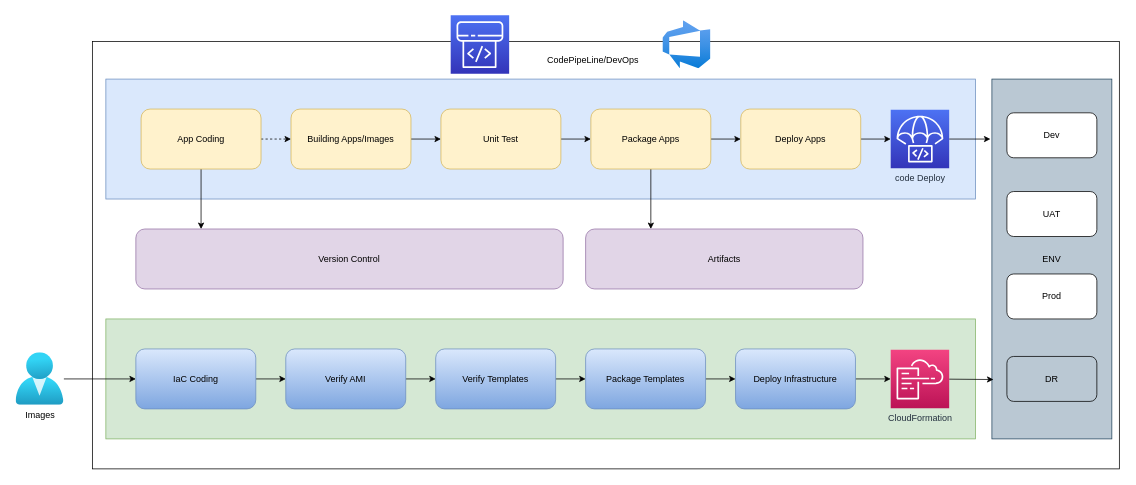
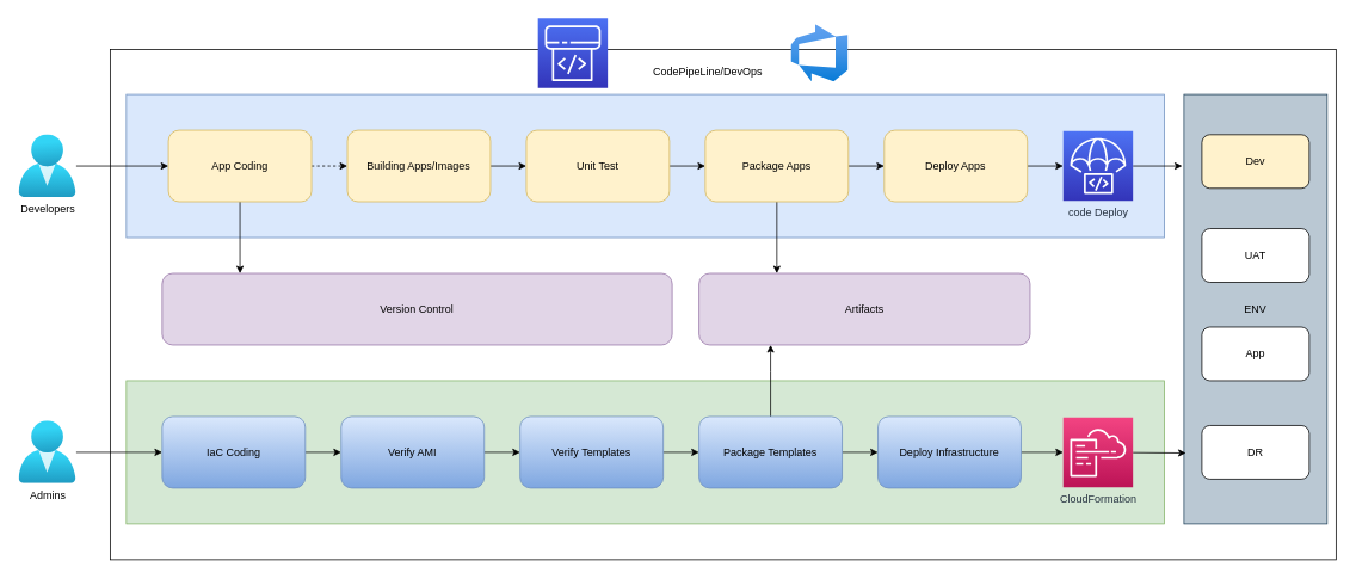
  <mxCell id="0" />
  <mxCell id="1" parent="0" />
  <mxCell id="2" value="" style="rounded=0;whiteSpace=wrap;html=1;" vertex="1" parent="1"><mxGeometry x="122" y="55" width="1370" height="570" as="geometry" /></mxCell>
  <mxCell id="3" value="" style="rounded=0;whiteSpace=wrap;html=1;fillColor=#dae8fc;strokeColor=#6c8ebf;" vertex="1" parent="1"><mxGeometry x="140" y="105" width="1160" height="160" as="geometry" /></mxCell>
  <mxCell id="4" value="" style="rounded=0;whiteSpace=wrap;html=1;fillColor=#d5e8d4;strokeColor=#82b366;" vertex="1" parent="1"><mxGeometry x="140" y="425" width="1160" height="160" as="geometry" /></mxCell>
  <mxCell id="5" value="Version Control" style="rounded=1;whiteSpace=wrap;html=1;fillColor=#e1d5e7;strokeColor=#9673a6;" vertex="1" parent="1"><mxGeometry x="180" y="305" width="570" height="80" as="geometry" /></mxCell>
  <mxCell id="6" value="" style="edgeStyle=orthogonalEdgeStyle;rounded=0;orthogonalLoop=1;jettySize=auto;html=1;" edge="1" parent="1" source="7" target="9"><mxGeometry relative="1" as="geometry" /></mxCell>
  <mxCell id="7" value="IaC Coding" style="rounded=1;whiteSpace=wrap;html=1;fillColor=#dae8fc;strokeColor=#6c8ebf;gradientColor=#7ea6e0;" vertex="1" parent="1"><mxGeometry x="180" y="465" width="160" height="80" as="geometry" /></mxCell>
  <mxCell id="8" value="" style="edgeStyle=orthogonalEdgeStyle;rounded=0;orthogonalLoop=1;jettySize=auto;html=1;" edge="1" parent="1" source="9" target="11"><mxGeometry relative="1" as="geometry" /></mxCell>
  <mxCell id="9" value="Verify AMI" style="rounded=1;whiteSpace=wrap;html=1;fillColor=#dae8fc;strokeColor=#6c8ebf;gradientColor=#7ea6e0;" vertex="1" parent="1"><mxGeometry x="380" y="465" width="160" height="80" as="geometry" /></mxCell>
  <mxCell id="10" value="" style="edgeStyle=orthogonalEdgeStyle;rounded=0;orthogonalLoop=1;jettySize=auto;html=1;" edge="1" parent="1" source="11" target="14"><mxGeometry relative="1" as="geometry" /></mxCell>
  <mxCell id="11" value="Verify Templates" style="rounded=1;whiteSpace=wrap;html=1;fillColor=#dae8fc;strokeColor=#6c8ebf;gradientColor=#7ea6e0;" vertex="1" parent="1"><mxGeometry x="580" y="465" width="160" height="80" as="geometry" /></mxCell>
  <mxCell id="12" value="" style="edgeStyle=orthogonalEdgeStyle;rounded=0;orthogonalLoop=1;jettySize=auto;html=1;" edge="1" parent="1" source="14" target="16"><mxGeometry relative="1" as="geometry" /></mxCell>
+ <mxCell id="13" value="" style="edgeStyle=orthogonalEdgeStyle;rounded=0;orthogonalLoop=1;jettySize=auto;html=1;" edge="1" parent="1" source="14" target="29"><mxGeometry relative="1" as="geometry"><Array as="points"><mxPoint x="860" y="415" /><mxPoint x="860" y="415" /></Array></mxGeometry></mxCell>
  <mxCell id="14" value="Package Templates" style="rounded=1;whiteSpace=wrap;html=1;fillColor=#dae8fc;strokeColor=#6c8ebf;gradientColor=#7ea6e0;" vertex="1" parent="1"><mxGeometry x="780" y="465" width="160" height="80" as="geometry" /></mxCell>
  <mxCell id="15" value="" style="edgeStyle=orthogonalEdgeStyle;rounded=0;orthogonalLoop=1;jettySize=auto;html=1;" edge="1" parent="1" source="16" target="43"><mxGeometry relative="1" as="geometry" /></mxCell>
  <mxCell id="16" value="Deploy Infrastructure" style="rounded=1;whiteSpace=wrap;html=1;fillColor=#dae8fc;strokeColor=#6c8ebf;gradientColor=#7ea6e0;" vertex="1" parent="1"><mxGeometry x="980" y="465" width="160" height="80" as="geometry" /></mxCell>
  <mxCell id="17" value="" style="edgeStyle=orthogonalEdgeStyle;rounded=0;orthogonalLoop=1;jettySize=auto;html=1;" edge="1" parent="1" source="19" target="5"><mxGeometry relative="1" as="geometry"><Array as="points"><mxPoint x="267" y="285" /><mxPoint x="267" y="285" /></Array></mxGeometry></mxCell>
  <mxCell id="18" value="" style="edgeStyle=orthogonalEdgeStyle;rounded=0;orthogonalLoop=1;jettySize=auto;html=1;dashed=1;" edge="1" parent="1" source="19" target="21"><mxGeometry relative="1" as="geometry" /></mxCell>
  <mxCell id="19" value="App Coding" style="rounded=1;whiteSpace=wrap;html=1;fillColor=#fff2cc;strokeColor=#d6b656;" vertex="1" parent="1"><mxGeometry x="187" y="145" width="160" height="80" as="geometry" /></mxCell>
  <mxCell id="20" value="" style="edgeStyle=orthogonalEdgeStyle;rounded=0;orthogonalLoop=1;jettySize=auto;html=1;" edge="1" parent="1" source="21" target="23"><mxGeometry relative="1" as="geometry" /></mxCell>
  <mxCell id="21" value="Building Apps/Images" style="rounded=1;whiteSpace=wrap;html=1;fillColor=#fff2cc;strokeColor=#d6b656;" vertex="1" parent="1"><mxGeometry x="387" y="145" width="160" height="80" as="geometry" /></mxCell>
  <mxCell id="22" value="" style="edgeStyle=orthogonalEdgeStyle;rounded=0;orthogonalLoop=1;jettySize=auto;html=1;" edge="1" parent="1" source="23" target="26"><mxGeometry relative="1" as="geometry" /></mxCell>
  <mxCell id="23" value="Unit Test" style="rounded=1;whiteSpace=wrap;html=1;fillColor=#fff2cc;strokeColor=#d6b656;" vertex="1" parent="1"><mxGeometry x="587" y="145" width="160" height="80" as="geometry" /></mxCell>
  <mxCell id="24" value="" style="edgeStyle=orthogonalEdgeStyle;rounded=0;orthogonalLoop=1;jettySize=auto;html=1;" edge="1" parent="1" source="26" target="29"><mxGeometry relative="1" as="geometry"><Array as="points"><mxPoint x="867" y="295" /><mxPoint x="867" y="295" /></Array></mxGeometry></mxCell>
  <mxCell id="25" value="" style="edgeStyle=orthogonalEdgeStyle;rounded=0;orthogonalLoop=1;jettySize=auto;html=1;" edge="1" parent="1" source="26" target="28"><mxGeometry relative="1" as="geometry" /></mxCell>
  <mxCell id="26" value="Package Apps" style="rounded=1;whiteSpace=wrap;html=1;fillColor=#fff2cc;strokeColor=#d6b656;" vertex="1" parent="1"><mxGeometry x="787" y="145" width="160" height="80" as="geometry" /></mxCell>
  <mxCell id="27" value="" style="edgeStyle=orthogonalEdgeStyle;rounded=0;orthogonalLoop=1;jettySize=auto;html=1;" edge="1" parent="1" source="28" target="40"><mxGeometry relative="1" as="geometry" /></mxCell>
  <mxCell id="28" value="Deploy Apps" style="rounded=1;whiteSpace=wrap;html=1;fillColor=#fff2cc;strokeColor=#d6b656;" vertex="1" parent="1"><mxGeometry x="987" y="145" width="160" height="80" as="geometry" /></mxCell>
  <mxCell id="29" value="Artifacts" style="rounded=1;whiteSpace=wrap;html=1;fillColor=#e1d5e7;strokeColor=#9673a6;" vertex="1" parent="1"><mxGeometry x="780" y="305" width="370" height="80" as="geometry" /></mxCell>
+ <mxCell id="30" value="" style="edgeStyle=orthogonalEdgeStyle;rounded=0;orthogonalLoop=1;jettySize=auto;html=1;" edge="1" parent="1" source="31" target="19"><mxGeometry relative="1" as="geometry" /></mxCell>
+ <mxCell id="31" value="Developers" style="image;aspect=fixed;html=1;points=[];align=center;fontSize=12;image=img/lib/azure2/identity/Users.svg;" vertex="1" parent="1"><mxGeometry x="20" y="150" width="64" height="70" as="geometry" /></mxCell>
  <mxCell id="32" style="edgeStyle=orthogonalEdgeStyle;rounded=0;orthogonalLoop=1;jettySize=auto;html=1;" edge="1" parent="1" source="33" target="7"><mxGeometry relative="1" as="geometry" /></mxCell>
- <mxCell id="33" value="Images" style="image;aspect=fixed;html=1;points=[];align=center;fontSize=12;image=img/lib/azure2/identity/Users.svg;" vertex="1" parent="1"><mxGeometry x="20" y="470" width="64" height="70" as="geometry" /></mxCell>
+ <mxCell id="33" value="Admins" style="image;aspect=fixed;html=1;points=[];align=center;fontSize=12;image=img/lib/azure2/identity/Users.svg;" vertex="1" parent="1"><mxGeometry x="20" y="470" width="64" height="70" as="geometry" /></mxCell>
  <mxCell id="34" value="ENV" style="rounded=0;whiteSpace=wrap;html=1;fillColor=#bac8d3;strokeColor=#23445d;align=center;" vertex="1" parent="1"><mxGeometry x="1322" y="105" width="160" height="480" as="geometry" /></mxCell>
- <mxCell id="35" value="Dev" style="rounded=1;whiteSpace=wrap;html=1;" vertex="1" parent="1"><mxGeometry x="1342" y="150" width="120" height="60" as="geometry" /></mxCell>
+ <mxCell id="35" value="Dev" style="rounded=1;whiteSpace=wrap;html=1;fillColor=#fff2cc;" vertex="1" parent="1"><mxGeometry x="1342" y="150" width="120" height="60" as="geometry" /></mxCell>
  <mxCell id="36" value="UAT" style="rounded=1;whiteSpace=wrap;html=1;" vertex="1" parent="1"><mxGeometry x="1342" y="255" width="120" height="60" as="geometry" /></mxCell>
- <mxCell id="37" value="Prod" style="rounded=1;whiteSpace=wrap;html=1;" vertex="1" parent="1"><mxGeometry x="1342" y="365" width="120" height="60" as="geometry" /></mxCell>
- <mxCell id="38" value="DR" style="rounded=1;whiteSpace=wrap;html=1;fillColor=#bac8d3;" vertex="1" parent="1"><mxGeometry x="1342" y="475" width="120" height="60" as="geometry" /></mxCell>
+ <mxCell id="37" value="App" style="rounded=1;whiteSpace=wrap;html=1;" vertex="1" parent="1"><mxGeometry x="1342" y="365" width="120" height="60" as="geometry" /></mxCell>
+ <mxCell id="38" value="DR" style="rounded=1;whiteSpace=wrap;html=1;" vertex="1" parent="1"><mxGeometry x="1342" y="475" width="120" height="60" as="geometry" /></mxCell>
  <mxCell id="39" style="rounded=0;orthogonalLoop=1;jettySize=auto;html=1;" edge="1" parent="1" source="40"><mxGeometry relative="1" as="geometry"><mxPoint x="1320" y="185" as="targetPoint" /></mxGeometry></mxCell>
  <mxCell id="40" value="code Deploy" style="sketch=0;points=[[0,0,0],[0.25,0,0],[0.5,0,0],[0.75,0,0],[1,0,0],[0,1,0],[0.25,1,0],[0.5,1,0],[0.75,1,0],[1,1,0],[0,0.25,0],[0,0.5,0],[0,0.75,0],[1,0.25,0],[1,0.5,0],[1,0.75,0]];outlineConnect=0;fontColor=#232F3E;gradientColor=#4D72F3;gradientDirection=north;fillColor=#3334B9;strokeColor=#ffffff;dashed=0;verticalLabelPosition=bottom;verticalAlign=top;align=center;html=1;fontSize=12;fontStyle=0;aspect=fixed;shape=mxgraph.aws4.resourceIcon;resIcon=mxgraph.aws4.codedeploy;" vertex="1" parent="1"><mxGeometry x="1187" y="146" width="78" height="78" as="geometry" /></mxCell>
  <mxCell id="41" value="" style="sketch=0;points=[[0,0,0],[0.25,0,0],[0.5,0,0],[0.75,0,0],[1,0,0],[0,1,0],[0.25,1,0],[0.5,1,0],[0.75,1,0],[1,1,0],[0,0.25,0],[0,0.5,0],[0,0.75,0],[1,0.25,0],[1,0.5,0],[1,0.75,0]];outlineConnect=0;fontColor=#232F3E;gradientColor=#4D72F3;gradientDirection=north;fillColor=#3334B9;strokeColor=#ffffff;dashed=0;verticalLabelPosition=bottom;verticalAlign=top;align=center;html=1;fontSize=12;fontStyle=0;aspect=fixed;shape=mxgraph.aws4.resourceIcon;resIcon=mxgraph.aws4.codepipeline;" vertex="1" parent="1"><mxGeometry x="600" y="20" width="78" height="78" as="geometry" /></mxCell>
  <mxCell id="42" style="rounded=0;orthogonalLoop=1;jettySize=auto;html=1;entryX=0.013;entryY=0.835;entryDx=0;entryDy=0;entryPerimeter=0;" edge="1" parent="1" source="43" target="34"><mxGeometry relative="1" as="geometry" /></mxCell>
  <mxCell id="43" value="CloudFormation" style="sketch=0;points=[[0,0,0],[0.25,0,0],[0.5,0,0],[0.75,0,0],[1,0,0],[0,1,0],[0.25,1,0],[0.5,1,0],[0.75,1,0],[1,1,0],[0,0.25,0],[0,0.5,0],[0,0.75,0],[1,0.25,0],[1,0.5,0],[1,0.75,0]];points=[[0,0,0],[0.25,0,0],[0.5,0,0],[0.75,0,0],[1,0,0],[0,1,0],[0.25,1,0],[0.5,1,0],[0.75,1,0],[1,1,0],[0,0.25,0],[0,0.5,0],[0,0.75,0],[1,0.25,0],[1,0.5,0],[1,0.75,0]];outlineConnect=0;fontColor=#232F3E;gradientColor=#F34482;gradientDirection=north;fillColor=#BC1356;strokeColor=#ffffff;dashed=0;verticalLabelPosition=bottom;verticalAlign=top;align=center;html=1;fontSize=12;fontStyle=0;aspect=fixed;shape=mxgraph.aws4.resourceIcon;resIcon=mxgraph.aws4.cloudformation;" vertex="1" parent="1"><mxGeometry x="1187" y="466" width="78" height="78" as="geometry" /></mxCell>
  <mxCell id="44" value="CodePipeLine/DevOps" style="text;strokeColor=none;align=center;fillColor=none;html=1;verticalAlign=middle;whiteSpace=wrap;rounded=0;" vertex="1" parent="1"><mxGeometry x="720" y="65" width="140" height="30" as="geometry" /></mxCell>
  <mxCell id="45" value="" style="image;aspect=fixed;html=1;points=[];align=center;fontSize=12;image=img/lib/azure2/devops/Azure_DevOps.svg;" vertex="1" parent="1"><mxGeometry x="883" y="27" width="64" height="64" as="geometry" /></mxCell>
